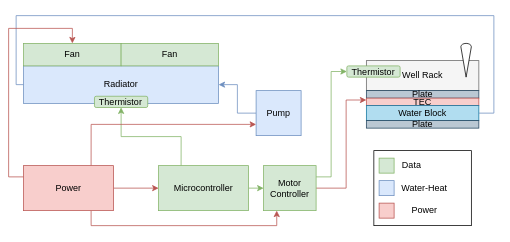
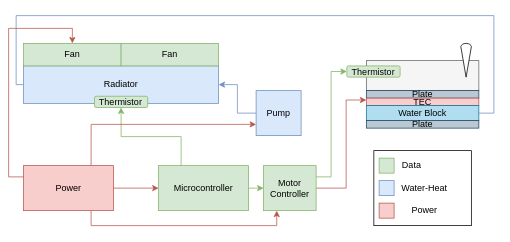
  <mxCell id="0" />
  <mxCell id="1" parent="0" />
  <mxCell id="2" value="" style="rounded=0;whiteSpace=wrap;html=1;" vertex="1" parent="1"><mxGeometry x="497.97" y="200" width="130" height="100" as="geometry" /></mxCell>
  <mxCell id="3" value="" style="rounded=0;whiteSpace=wrap;html=1;fillColor=#f5f5f5;fontColor=#333333;strokeColor=#666666;" vertex="1" parent="1"><mxGeometry x="487.97" y="80" width="150" height="40" as="geometry" /></mxCell>
  <mxCell id="4" value="Plate" style="rounded=0;whiteSpace=wrap;html=1;fillColor=#bac8d3;strokeColor=#23445d;" vertex="1" parent="1"><mxGeometry x="487.97" y="120" width="150" height="10" as="geometry" /></mxCell>
  <mxCell id="5" value="TEC" style="rounded=0;whiteSpace=wrap;html=1;fillColor=#f8cecc;strokeColor=#b85450;" vertex="1" parent="1"><mxGeometry x="487.97" y="130" width="150" height="10" as="geometry" /></mxCell>
  <mxCell id="6" value="Water Block" style="rounded=0;whiteSpace=wrap;html=1;fillColor=#b1ddf0;strokeColor=#10739e;" vertex="1" parent="1"><mxGeometry x="487.97" y="140" width="150" height="20" as="geometry" /></mxCell>
  <mxCell id="7" value="Plate" style="rounded=0;whiteSpace=wrap;html=1;fillColor=#bac8d3;strokeColor=#23445d;" vertex="1" parent="1"><mxGeometry x="487.97" y="160" width="150" height="10" as="geometry" /></mxCell>
- <mxCell id="8" value="Well Rack" style="text;html=1;strokeColor=none;fillColor=none;align=center;verticalAlign=middle;whiteSpace=wrap;rounded=0;" vertex="1" parent="1"><mxGeometry x="532.97" y="85" width="60" height="30" as="geometry" /></mxCell>
  <mxCell id="9" style="edgeStyle=orthogonalEdgeStyle;rounded=0;orthogonalLoop=1;jettySize=auto;html=1;exitX=0;exitY=0.5;exitDx=0;exitDy=0;entryX=1;entryY=0.5;entryDx=0;entryDy=0;fillColor=#dae8fc;strokeColor=#6c8ebf;endArrow=none;" edge="1" parent="1" source="10" target="6"><mxGeometry relative="1" as="geometry"><Array as="points"><mxPoint x="20.97" y="112" /><mxPoint x="20.97" y="20" /><mxPoint x="657.97" y="20" /><mxPoint x="657.97" y="150" /></Array></mxGeometry></mxCell>
  <mxCell id="10" value="Radiator" style="rounded=0;whiteSpace=wrap;html=1;fillColor=#dae8fc;strokeColor=#6c8ebf;" vertex="1" parent="1"><mxGeometry x="30.97" y="87" width="260" height="50" as="geometry" /></mxCell>
  <mxCell id="11" value="Fan" style="rounded=0;whiteSpace=wrap;html=1;fillColor=#d5e8d4;strokeColor=#82b366;" vertex="1" parent="1"><mxGeometry x="30.97" y="57" width="130" height="30" as="geometry" /></mxCell>
  <mxCell id="12" value="Fan" style="rounded=0;whiteSpace=wrap;html=1;fillColor=#d5e8d4;strokeColor=#82b366;" vertex="1" parent="1"><mxGeometry x="160.97" y="57" width="130" height="30" as="geometry" /></mxCell>
  <mxCell id="13" style="edgeStyle=orthogonalEdgeStyle;rounded=0;orthogonalLoop=1;jettySize=auto;html=1;exitX=0;exitY=0.5;exitDx=0;exitDy=0;entryX=1;entryY=0.5;entryDx=0;entryDy=0;fillColor=#dae8fc;strokeColor=#6c8ebf;" edge="1" parent="1" source="14" target="10"><mxGeometry relative="1" as="geometry" /></mxCell>
  <mxCell id="14" value="Pump" style="rounded=0;whiteSpace=wrap;html=1;fillColor=#dae8fc;strokeColor=#6c8ebf;" vertex="1" parent="1"><mxGeometry x="340.97" y="120" width="60" height="60" as="geometry" /></mxCell>
  <mxCell id="15" style="edgeStyle=orthogonalEdgeStyle;rounded=0;orthogonalLoop=1;jettySize=auto;html=1;exitX=1;exitY=0.5;exitDx=0;exitDy=0;entryX=0;entryY=0.5;entryDx=0;entryDy=0;fillColor=#d5e8d4;strokeColor=#82b366;" edge="1" parent="1" source="17" target="21"><mxGeometry relative="1" as="geometry" /></mxCell>
  <mxCell id="16" style="edgeStyle=orthogonalEdgeStyle;rounded=0;orthogonalLoop=1;jettySize=auto;html=1;exitX=0.25;exitY=0;exitDx=0;exitDy=0;entryX=0.5;entryY=1;entryDx=0;entryDy=0;fillColor=#d5e8d4;strokeColor=#82b366;" edge="1" parent="1" source="17" target="22"><mxGeometry relative="1" as="geometry" /></mxCell>
  <mxCell id="17" value="Microcontroller" style="rounded=0;whiteSpace=wrap;html=1;fillColor=#d5e8d4;strokeColor=#82b366;" vertex="1" parent="1"><mxGeometry x="210.97" y="220" width="120" height="60" as="geometry" /></mxCell>
  <mxCell id="18" value="Thermistor" style="rounded=1;whiteSpace=wrap;html=1;fillColor=#d5e8d4;strokeColor=#82b366;" vertex="1" parent="1"><mxGeometry x="461.97" y="87" width="71" height="15" as="geometry" /></mxCell>
  <mxCell id="19" style="edgeStyle=orthogonalEdgeStyle;rounded=0;orthogonalLoop=1;jettySize=auto;html=1;exitX=1;exitY=0.5;exitDx=0;exitDy=0;entryX=0;entryY=0.25;entryDx=0;entryDy=0;fillColor=#f8cecc;strokeColor=#b85450;" edge="1" parent="1" source="21" target="5"><mxGeometry relative="1" as="geometry"><Array as="points"><mxPoint x="460.97" y="250" /><mxPoint x="460.97" y="133" /></Array></mxGeometry></mxCell>
  <mxCell id="20" style="edgeStyle=orthogonalEdgeStyle;rounded=0;orthogonalLoop=1;jettySize=auto;html=1;exitX=1;exitY=0.25;exitDx=0;exitDy=0;entryX=0;entryY=0.5;entryDx=0;entryDy=0;fillColor=#d5e8d4;strokeColor=#82b366;" edge="1" parent="1" source="21" target="18"><mxGeometry relative="1" as="geometry"><Array as="points"><mxPoint x="441" y="235" /><mxPoint x="441" y="95" /><mxPoint x="462" y="95" /></Array></mxGeometry></mxCell>
  <mxCell id="21" value="Motor Controller" style="rounded=0;whiteSpace=wrap;html=1;fillColor=#d5e8d4;strokeColor=#82b366;" vertex="1" parent="1"><mxGeometry x="350.97" y="220" width="70" height="60" as="geometry" /></mxCell>
  <mxCell id="22" value="Thermistor" style="rounded=1;whiteSpace=wrap;html=1;fillColor=#d5e8d4;strokeColor=#82b366;" vertex="1" parent="1"><mxGeometry x="125.47" y="127.5" width="71" height="15" as="geometry" /></mxCell>
  <mxCell id="23" style="edgeStyle=orthogonalEdgeStyle;rounded=0;orthogonalLoop=1;jettySize=auto;html=1;exitX=1;exitY=0.5;exitDx=0;exitDy=0;entryX=0;entryY=0.5;entryDx=0;entryDy=0;fillColor=#f8cecc;strokeColor=#b85450;" edge="1" parent="1" source="27" target="17"><mxGeometry relative="1" as="geometry" /></mxCell>
  <mxCell id="24" style="edgeStyle=orthogonalEdgeStyle;rounded=0;orthogonalLoop=1;jettySize=auto;html=1;exitX=0;exitY=0.25;exitDx=0;exitDy=0;entryX=0.5;entryY=0;entryDx=0;entryDy=0;fillColor=#f8cecc;strokeColor=#b85450;" edge="1" parent="1" source="27" target="11"><mxGeometry relative="1" as="geometry" /></mxCell>
  <mxCell id="25" style="edgeStyle=orthogonalEdgeStyle;rounded=0;orthogonalLoop=1;jettySize=auto;html=1;exitX=0.75;exitY=1;exitDx=0;exitDy=0;entryX=0.25;entryY=1;entryDx=0;entryDy=0;fillColor=#f8cecc;strokeColor=#b85450;" edge="1" parent="1" source="27" target="21"><mxGeometry relative="1" as="geometry" /></mxCell>
  <mxCell id="26" style="edgeStyle=orthogonalEdgeStyle;rounded=0;orthogonalLoop=1;jettySize=auto;html=1;exitX=0.75;exitY=0;exitDx=0;exitDy=0;entryX=0;entryY=0.75;entryDx=0;entryDy=0;fillColor=#f8cecc;strokeColor=#b85450;" edge="1" parent="1" source="27" target="14"><mxGeometry relative="1" as="geometry" /></mxCell>
  <mxCell id="27" value="Power" style="rounded=0;whiteSpace=wrap;html=1;fillColor=#f8cecc;strokeColor=#b85450;" vertex="1" parent="1"><mxGeometry x="30.97" y="220" width="120" height="60" as="geometry" /></mxCell>
  <mxCell id="28" value="" style="whiteSpace=wrap;html=1;aspect=fixed;fillColor=#d5e8d4;strokeColor=#82b366;" vertex="1" parent="1"><mxGeometry x="504.97" y="210" width="20" height="20" as="geometry" /></mxCell>
  <mxCell id="29" value="" style="whiteSpace=wrap;html=1;aspect=fixed;fillColor=#dae8fc;strokeColor=#6c8ebf;" vertex="1" parent="1"><mxGeometry x="504.97" y="240" width="20" height="20" as="geometry" /></mxCell>
  <mxCell id="30" value="" style="whiteSpace=wrap;html=1;aspect=fixed;fillColor=#f8cecc;strokeColor=#b85450;" vertex="1" parent="1"><mxGeometry x="504.97" y="270" width="20" height="20" as="geometry" /></mxCell>
  <mxCell id="31" value="Data" style="text;html=1;align=center;verticalAlign=middle;resizable=0;points=[];autosize=1;strokeColor=none;fillColor=none;" vertex="1" parent="1"><mxGeometry x="527.97" y="210" width="40" height="20" as="geometry" /></mxCell>
  <mxCell id="32" value="Water-Heat" style="text;html=1;align=center;verticalAlign=middle;resizable=0;points=[];autosize=1;strokeColor=none;fillColor=none;" vertex="1" parent="1"><mxGeometry x="524.97" y="240" width="80" height="20" as="geometry" /></mxCell>
  <mxCell id="33" value="Power" style="text;html=1;align=center;verticalAlign=middle;resizable=0;points=[];autosize=1;strokeColor=none;fillColor=none;" vertex="1" parent="1"><mxGeometry x="539.97" y="270" width="50" height="20" as="geometry" /></mxCell>
  <mxCell id="34" value="" style="verticalLabelPosition=bottom;verticalAlign=top;html=1;shape=mxgraph.basic.cone2;dx=0.5;dy=0.9;rotation=-180;" vertex="1" parent="1"><mxGeometry x="613.97" y="57" width="14" height="45" as="geometry" /></mxCell>
